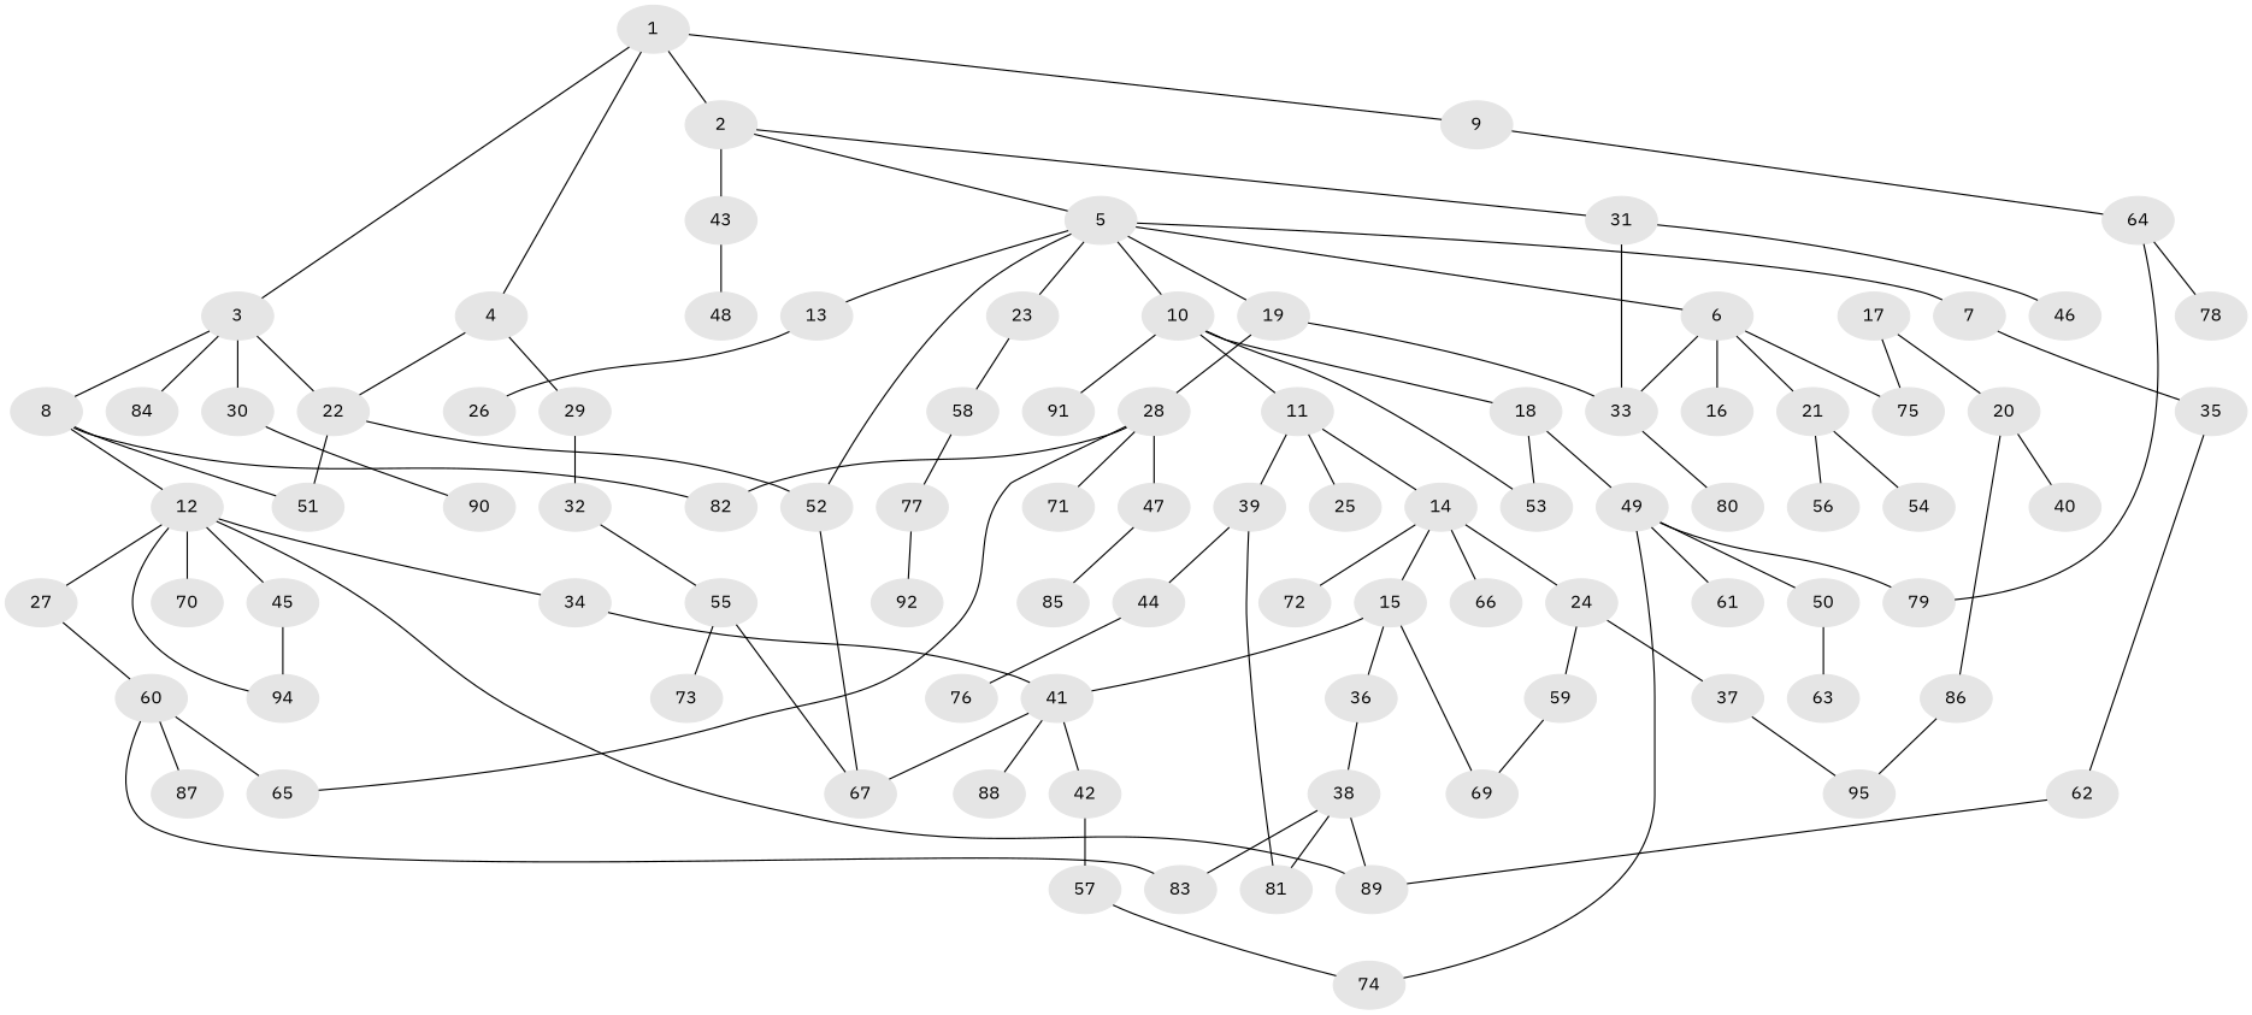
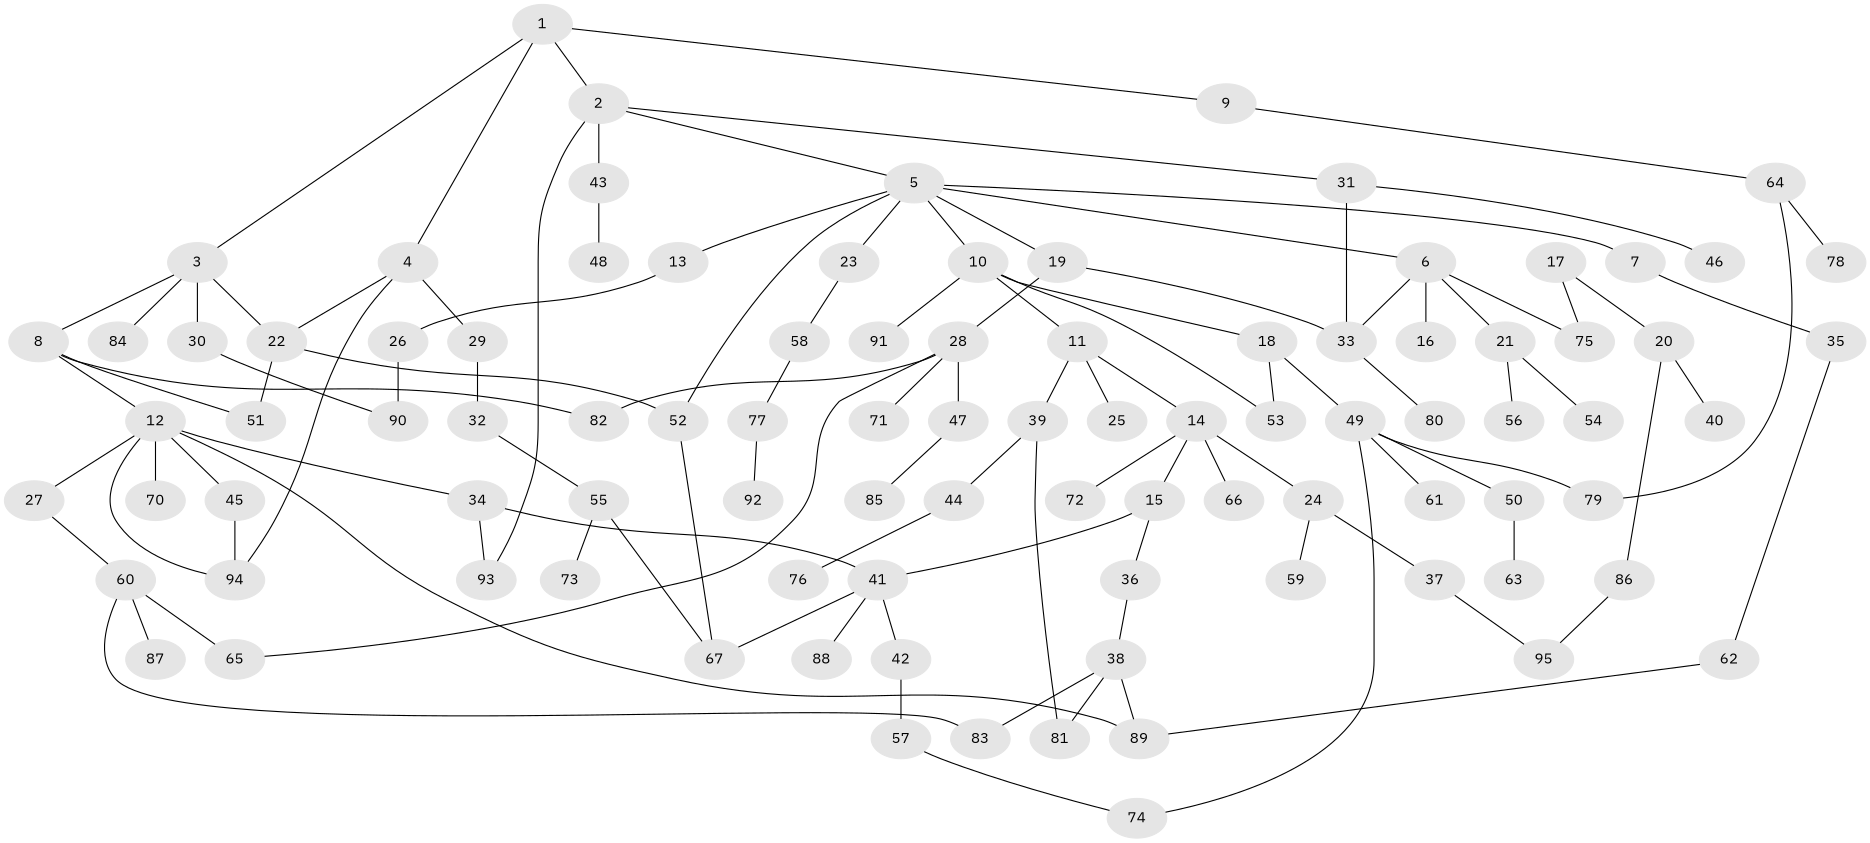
  graph {
    fontname="IBM Plex Sans"
    node [color=gray90 fontname="IBM Plex Sans" style=filled]
    edge [fontname="IBM Plex Sans"]
    1
    2
    3
    4
    9
    5
    31
    43
+   93
    8
    22
    30
    84
    29
    94
    64
    6
    7
    10
    13
    19
    23
    52
    33
    46
    48
    12
    51
    82
    90
    32
    16
    21
    75
    35
    11
    18
    53
    91
    26
    28
    58
    67
    17
    20
    54
    56
    80
    62
    27
    34
    45
    70
    89
    79
    78
    14
    25
    39
    49
    15
    24
    66
    72
    81
    44
    60
    41
    36
-   69
    37
    59
    38
    42
    88
    40
    86
    50
    61
    74
    47
    65
    71
    95
    77
    83
    87
    85
    55
    73
    76
    57
    63
    92
    1 -- 2
    1 -- 3
    1 -- 4
    1 -- 9
    2 -- 5
    2 -- 31
    2 -- 43
+   2 -- 93
    3 -- 8
    3 -- 22
    3 -- 30
    3 -- 84
    4 -- 22
    4 -- 29
+   4 -- 94
    9 -- 64
    5 -- 6
    5 -- 7
    5 -- 10
    5 -- 13
    5 -- 19
    5 -- 23
    5 -- 52
    31 -- 33
    31 -- 46
    43 -- 48
    8 -- 12
    8 -- 51
    8 -- 82
    22 -- 52
    22 -- 51
    30 -- 90
    29 -- 32
    64 -- 79
    64 -- 78
    6 -- 33
    6 -- 16
    6 -- 21
    6 -- 75
    7 -- 35
    10 -- 11
    10 -- 18
    10 -- 53
    10 -- 91
    13 -- 26
    19 -- 33
    19 -- 28
    23 -- 58
    52 -- 67
    33 -- 80
    12 -- 94
    12 -- 27
    12 -- 34
    12 -- 45
    12 -- 70
    12 -- 89
    32 -- 55
    21 -- 54
    21 -- 56
    35 -- 62
    11 -- 14
    11 -- 25
    11 -- 39
    18 -- 53
    18 -- 49
+   26 -- 90
    28 -- 82
    28 -- 47
    28 -- 65
    28 -- 71
    58 -- 77
    17 -- 75
    17 -- 20
    20 -- 40
    20 -- 86
    62 -- 89
    27 -- 60
+   34 -- 93
    34 -- 41
    45 -- 94
    14 -- 15
    14 -- 24
    14 -- 66
    14 -- 72
    39 -- 81
    39 -- 44
    49 -- 79
    49 -- 50
    49 -- 61
    49 -- 74
    15 -- 41
    15 -- 36
-   15 -- 69
    24 -- 37
    24 -- 59
    44 -- 76
    60 -- 65
    60 -- 83
    60 -- 87
    41 -- 67
    41 -- 42
    41 -- 88
    36 -- 38
    37 -- 95
-   59 -- 69
    38 -- 89
    38 -- 81
    38 -- 83
    42 -- 57
    86 -- 95
    50 -- 63
    47 -- 85
    77 -- 92
    55 -- 67
    55 -- 73
    57 -- 74
  }
